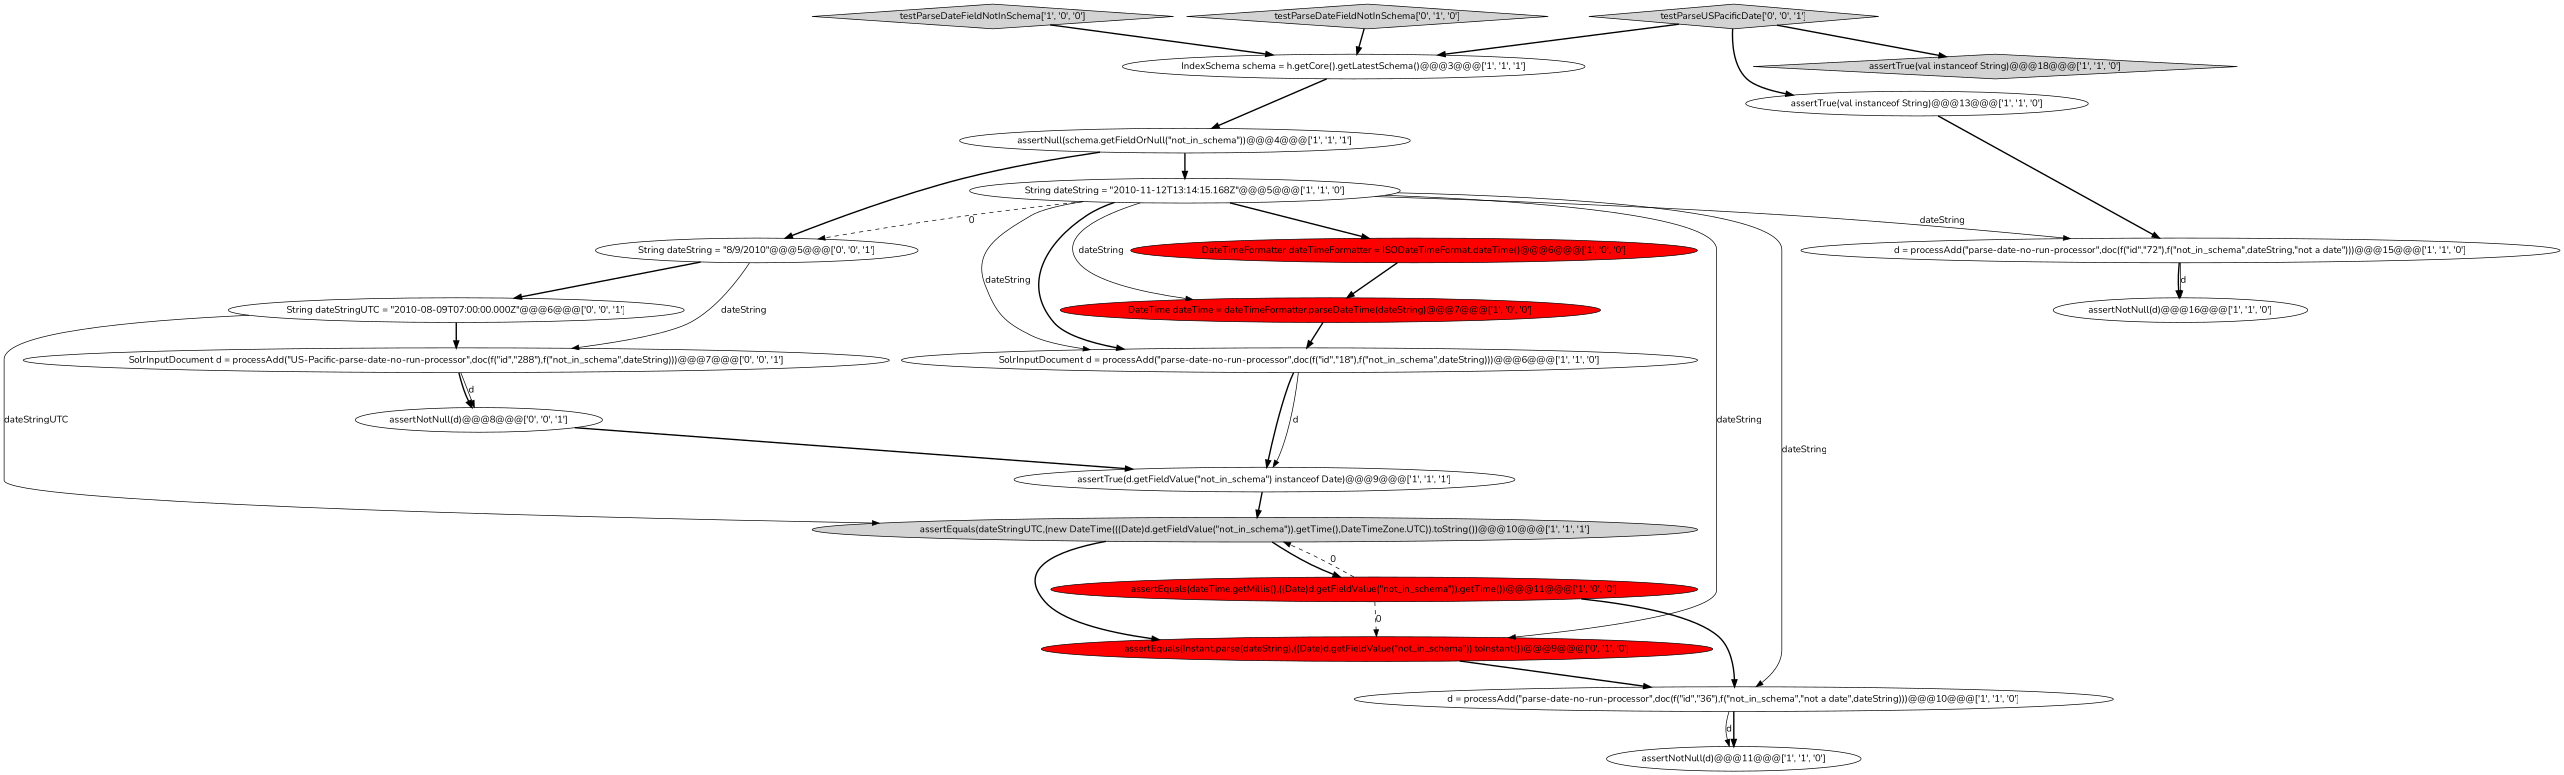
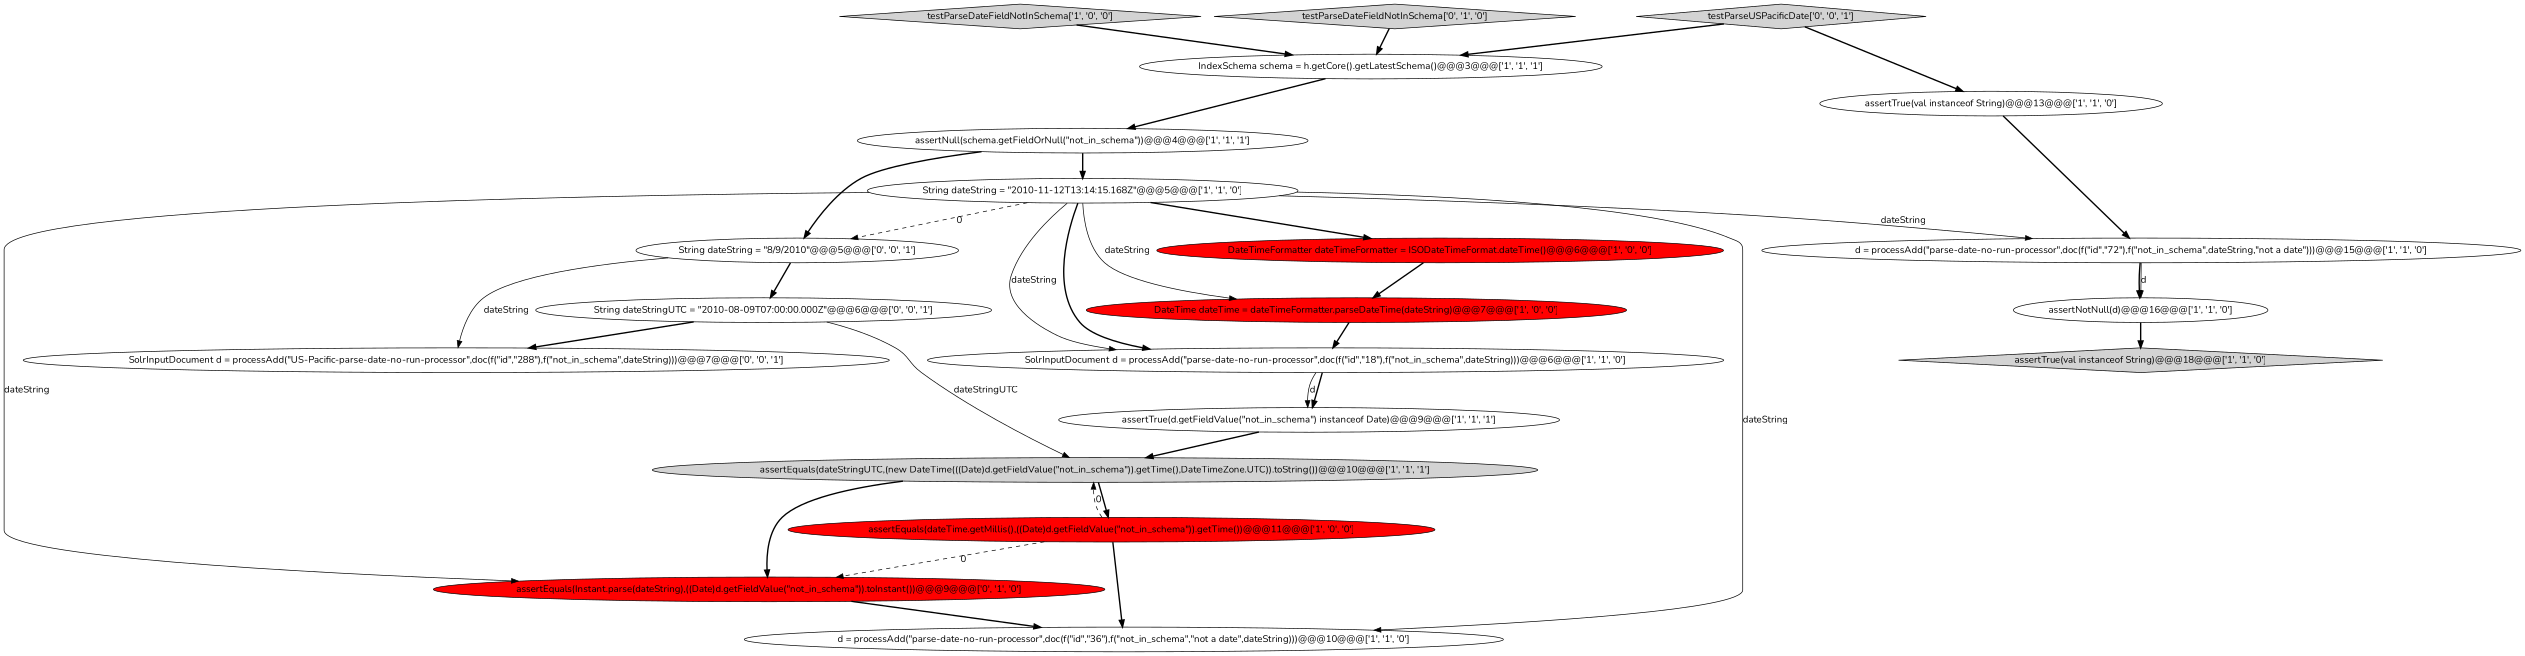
  digraph {
    fontname=Nunito
    node [fillcolor=white fontname=Nunito shape=ellipse style=filled]
    edge [fontname=Nunito style=bold]
    n1 [label="String dateString = \"8/9/2010\"@@@5@@@['0', '0', '1']"]
    n2 [label="SolrInputDocument d = processAdd(\"US-Pacific-parse-date-no-run-processor\",doc(f(\"id\",\"288\"),f(\"not_in_schema\",dateString)))@@@7@@@['0', '0', '1']"]
    n3 [label="String dateStringUTC = \"2010-08-09T07:00:00.000Z\"@@@6@@@['0', '0', '1']"]
-   n4 [label="assertNotNull(d)@@@8@@@['0', '0', '1']"]
    n5 [fillcolor=lightgray label="assertEquals(dateStringUTC,(new DateTime(((Date)d.getFieldValue(\"not_in_schema\")).getTime(),DateTimeZone.UTC)).toString())@@@10@@@['1', '1', '1']"]
    n6 [label="assertTrue(d.getFieldValue(\"not_in_schema\") instanceof Date)@@@9@@@['1', '1', '1']"]
    n7 [fillcolor=red label="assertEquals(Instant.parse(dateString),((Date)d.getFieldValue(\"not_in_schema\")).toInstant())@@@9@@@['0', '1', '0']"]
    n8 [fillcolor=red label="assertEquals(dateTime.getMillis(),((Date)d.getFieldValue(\"not_in_schema\")).getTime())@@@11@@@['1', '0', '0']"]
    n9 [label="d = processAdd(\"parse-date-no-run-processor\",doc(f(\"id\",\"36\"),f(\"not_in_schema\",\"not a date\",dateString)))@@@10@@@['1', '1', '0']"]
-   n10 [label="assertNotNull(d)@@@11@@@['1', '1', '0']"]
    n11 [fillcolor=lightgray label="testParseDateFieldNotInSchema['1', '0', '0']" shape=diamond]
    n12 [label="IndexSchema schema = h.getCore().getLatestSchema()@@@3@@@['1', '1', '1']"]
    n13 [label="assertNull(schema.getFieldOrNull(\"not_in_schema\"))@@@4@@@['1', '1', '1']"]
    n14 [label="String dateString = \"2010-11-12T13:14:15.168Z\"@@@5@@@['1', '1', '0']"]
    n15 [fillcolor=red label="DateTimeFormatter dateTimeFormatter = ISODateTimeFormat.dateTime()@@@6@@@['1', '0', '0']"]
    n16 [fillcolor=red label="DateTime dateTime = dateTimeFormatter.parseDateTime(dateString)@@@7@@@['1', '0', '0']"]
    n17 [label="SolrInputDocument d = processAdd(\"parse-date-no-run-processor\",doc(f(\"id\",\"18\"),f(\"not_in_schema\",dateString)))@@@6@@@['1', '1', '0']"]
    n18 [label="assertNotNull(d)@@@16@@@['1', '1', '0']"]
    n19 [fillcolor=lightgray label="assertTrue(val instanceof String)@@@18@@@['1', '1', '0']" shape=diamond]
    n20 [label="assertTrue(val instanceof String)@@@13@@@['1', '1', '0']"]
    n21 [label="d = processAdd(\"parse-date-no-run-processor\",doc(f(\"id\",\"72\"),f(\"not_in_schema\",dateString,\"not a date\")))@@@15@@@['1', '1', '0']"]
    n22 [fillcolor=lightgray label="testParseDateFieldNotInSchema['0', '1', '0']" shape=diamond]
    n23 [fillcolor=lightgray label="testParseUSPacificDate['0', '0', '1']" shape=diamond]
    n1 -> n2 [label=dateString style=solid]
    n1 -> n3
-   n2 -> n4
-   n2 -> n4 [label=d style=solid]
    n3 -> n2
    n3 -> n5 [label=dateStringUTC style=solid]
-   n4 -> n6
    n5 -> n7
    n5 -> n8
    n6 -> n5
    n7 -> n9
    n8 -> n5 [label=0 style=dashed]
    n8 -> n7 [label=0 style=dashed]
    n8 -> n9
-   n9 -> n10 [label=d style=solid]
-   n9 -> n10
    n11 -> n12
    n12 -> n13
    n13 -> n1
    n13 -> n14
    n14 -> n1 [label=0 style=dashed]
    n14 -> n7 [label=dateString style=solid]
    n14 -> n9 [label=dateString style=solid]
    n14 -> n15
    n14 -> n16 [label=dateString style=solid]
    n14 -> n17 [label=dateString style=solid]
    n14 -> n17
    n14 -> n21 [label=dateString style=solid]
    n15 -> n16
    n16 -> n17
    n17 -> n6
    n17 -> n6 [label=d style=solid]
-   n23 -> n19
+   n18 -> n19
    n20 -> n21
    n21 -> n18
    n21 -> n18 [label=d style=solid]
    n22 -> n12
    n23 -> n12
    n23 -> n20
  }
